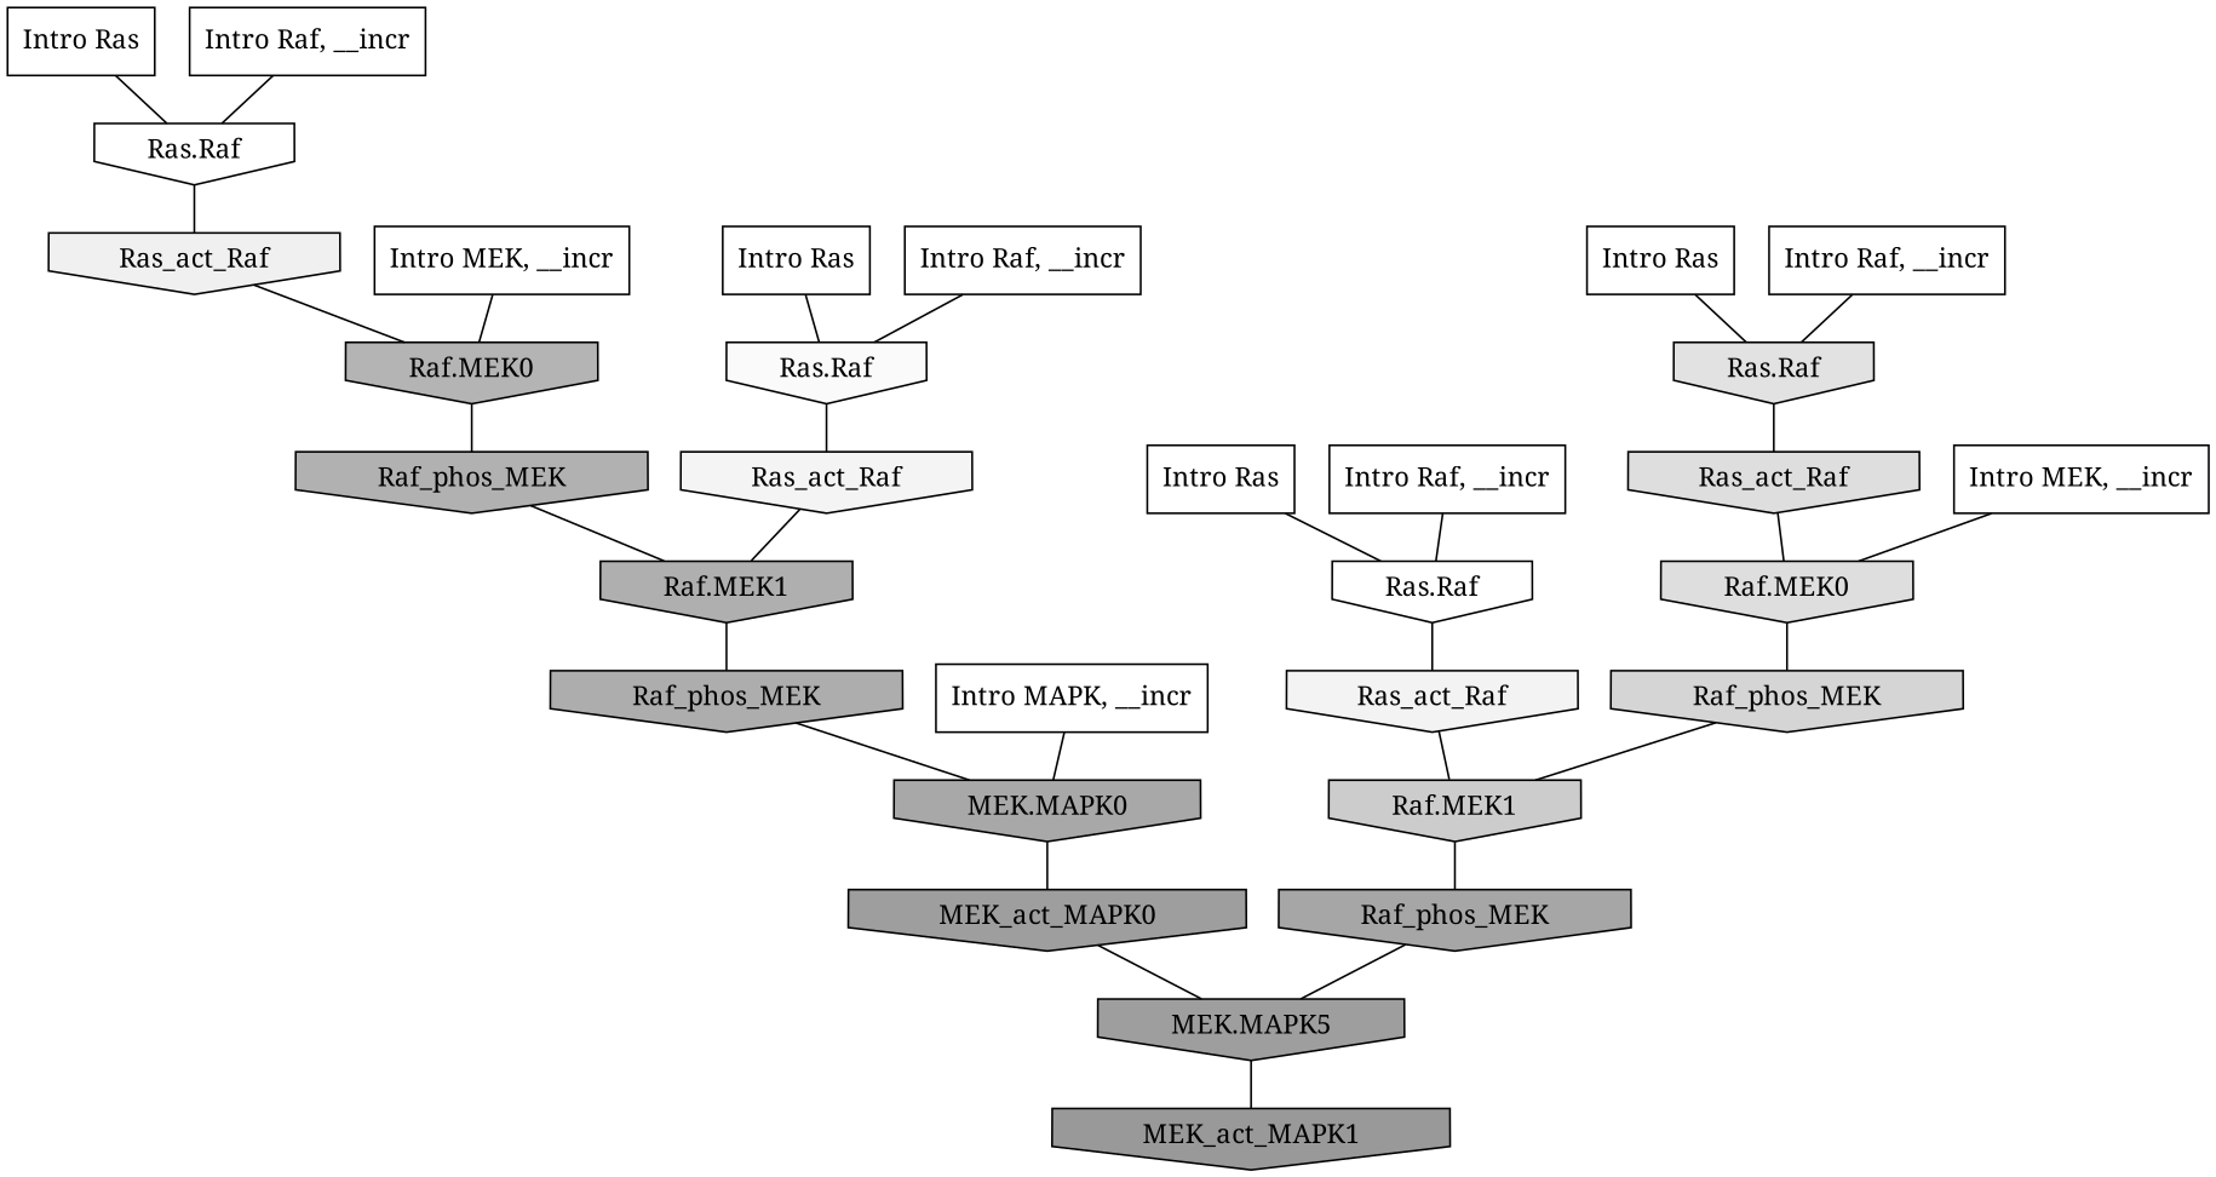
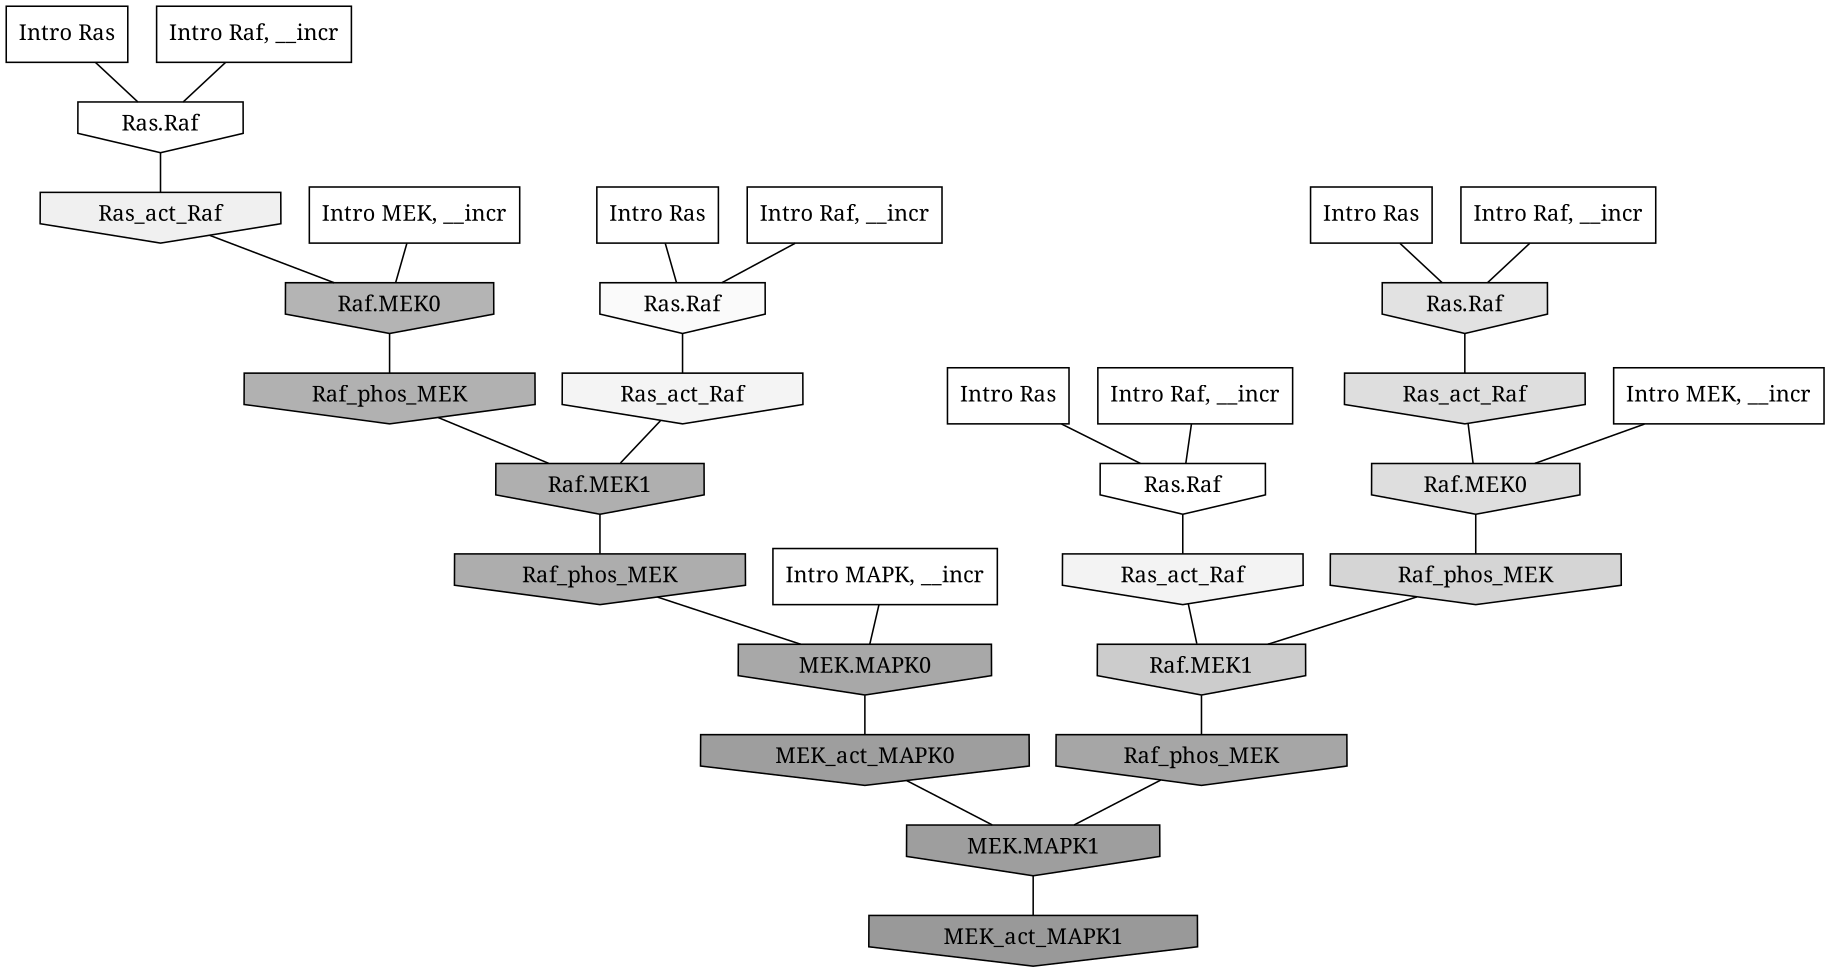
  digraph {
    fontname="Noto Serif"
    rankdir=TB
    ranksep=0.30
    node [fillcolor="0.000 0.000 1.000" fontname="Noto Serif" shape=invhouse style=filled]
    edge [color="0.000 0.000 0.000" dir=none fontname="Noto Serif"]
    n1 [label="Intro Ras" shape=rectangle]
    n2 [fillcolor="0.000 0.000 0.978" label="Ras.Raf"]
    n3 [fillcolor="0.000 0.000 0.955" label=Ras_act_Raf]
    n4 [label="Intro Ras" shape=rectangle]
    n5 [label="Ras.Raf"]
    n6 [fillcolor="0.000 0.000 0.950" label=Ras_act_Raf]
    n7 [label="Intro Ras" shape=rectangle]
    n8 [fillcolor="0.000 0.000 0.883" label="Ras.Raf"]
    n9 [fillcolor="0.000 0.000 0.868" label=Ras_act_Raf]
    n10 [label="Intro Ras" shape=rectangle]
    n11 [fillcolor="0.000 0.000 0.999" label="Ras.Raf"]
    n12 [fillcolor="0.000 0.000 0.938" label=Ras_act_Raf]
    n13 [label="Intro Raf, __incr" shape=rectangle]
    n14 [label="Intro Raf, __incr" shape=rectangle]
    n15 [label="Intro Raf, __incr" shape=rectangle]
    n16 [label="Intro Raf, __incr" shape=rectangle]
    n17 [label="Intro MEK, __incr" shape=rectangle]
    n18 [fillcolor="0.000 0.000 0.868" label="Raf.MEK0"]
    n19 [fillcolor="0.000 0.000 0.833" label=Raf_phos_MEK]
    n20 [label="Intro MEK, __incr" shape=rectangle]
    n21 [fillcolor="0.000 0.000 0.706" label="Raf.MEK0"]
    n22 [fillcolor="0.000 0.000 0.694" label=Raf_phos_MEK]
    n23 [label="Intro MAPK, __incr" shape=rectangle]
    n24 [fillcolor="0.000 0.000 0.659" label="MEK.MAPK0"]
    n25 [fillcolor="0.000 0.000 0.619" label=MEK_act_MAPK0]
    n26 [fillcolor="0.000 0.000 0.797" label="Raf.MEK1"]
    n27 [fillcolor="0.000 0.000 0.686" label="Raf.MEK1"]
    n28 [fillcolor="0.000 0.000 0.677" label=Raf_phos_MEK]
    n29 [fillcolor="0.000 0.000 0.651" label=Raf_phos_MEK]
-   n30 [fillcolor="0.000 0.000 0.619" label="MEK.MAPK5"]
+   n30 [fillcolor="0.000 0.000 0.619" label="MEK.MAPK1"]
    n31 [fillcolor="0.000 0.000 0.600" label=MEK_act_MAPK1]
    n1 -> n2
    n2 -> n3
    n3 -> n27
    n4 -> n5
    n5 -> n6
    n6 -> n26
    n7 -> n8
    n8 -> n9
    n9 -> n18
    n10 -> n11
    n11 -> n12
    n12 -> n21
    n13 -> n11
    n14 -> n8
    n15 -> n5
    n16 -> n2
    n17 -> n18
    n18 -> n19
    n19 -> n26
    n20 -> n21
    n21 -> n22
    n22 -> n27
    n23 -> n24
    n24 -> n25
    n25 -> n30
    n26 -> n29
    n27 -> n28
    n28 -> n24
    n29 -> n30
    n30 -> n31
  }
